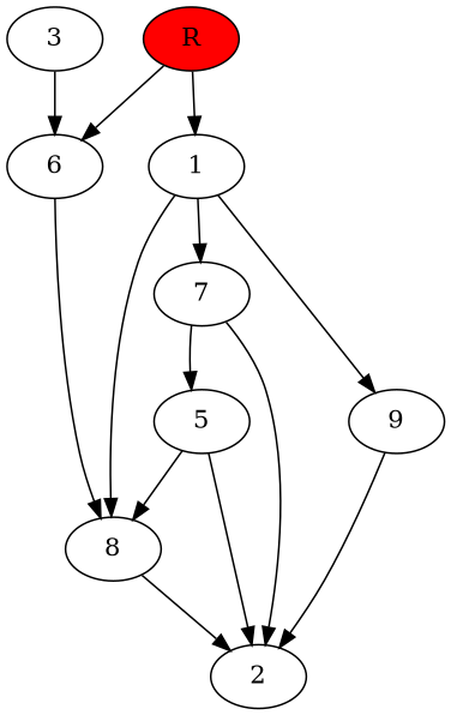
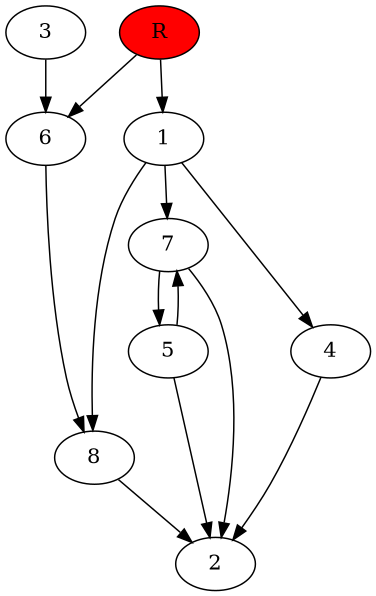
  digraph {
    1
-   4 [label=9]
+   4
    7
    8
    2
    5
    3
    6
    R [fillcolor="#ff0000" style=filled]
    1 -> 4
    1 -> 7
    1 -> 8
    4 -> 2
    7 -> 2
    7 -> 5
    8 -> 2
-   5 -> 8
+   5 -> 7
    5 -> 2
    3 -> 6
    6 -> 8
    R -> 1
    R -> 6
  }
